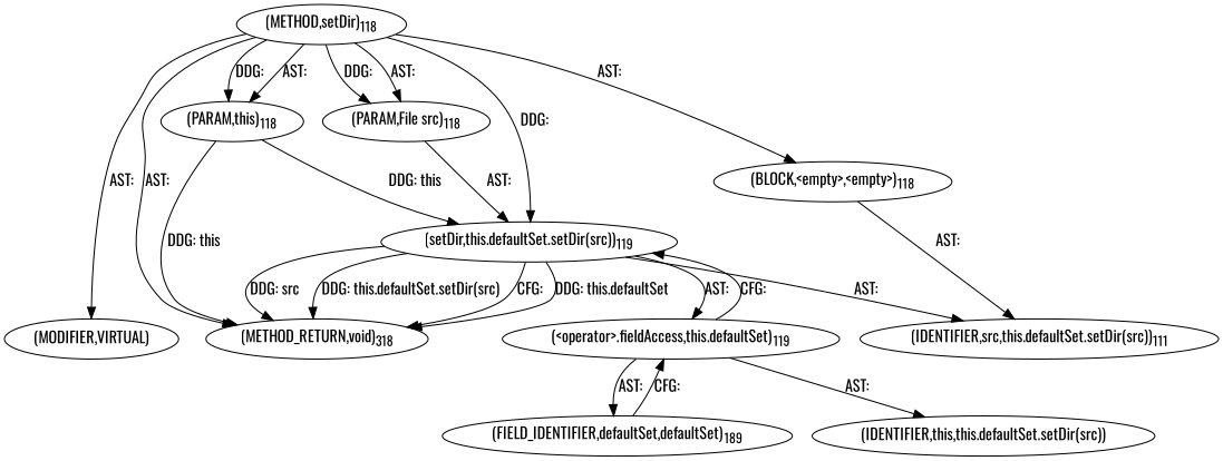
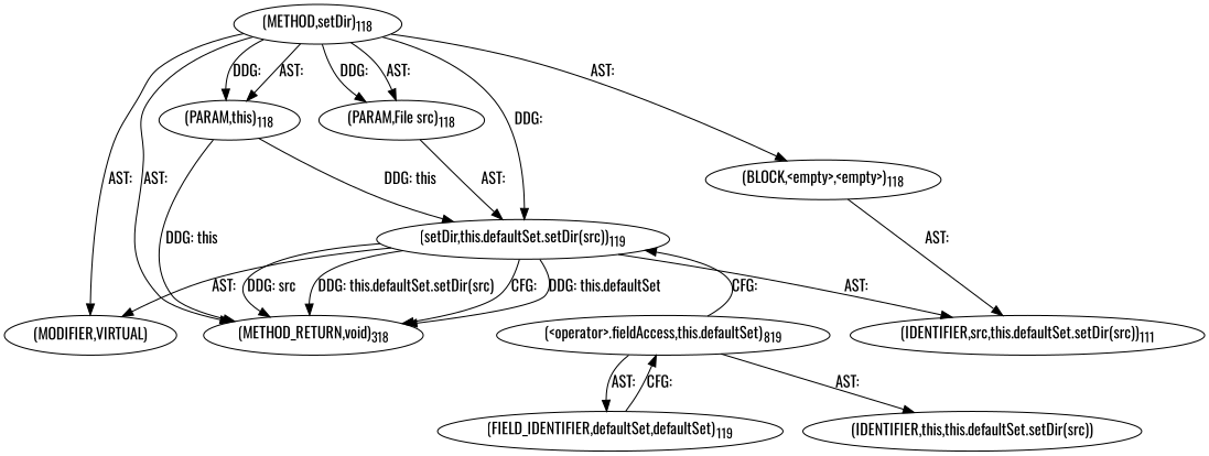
  digraph {
    fontname=Oswald
    node [fontname=Oswald]
    edge [fontname=Oswald]
    n1 [label=<(METHOD,setDir)<SUB>118</SUB>>]
    n2 [label=<(PARAM,this)<SUB>118</SUB>>]
    n3 [label=<(PARAM,File src)<SUB>118</SUB>>]
    n4 [label=<(BLOCK,&lt;empty&gt;,&lt;empty&gt;)<SUB>118</SUB>>]
    n5 [label=<(setDir,this.defaultSet.setDir(src))<SUB>119</SUB>>]
    n6 [label=<(MODIFIER,VIRTUAL)>]
    n7 [label=<(METHOD_RETURN,void)<SUB>318</SUB>>]
    n8 [label=<(IDENTIFIER,src,this.defaultSet.setDir(src))<SUB>111</SUB>>]
-   n9 [label=<(&lt;operator&gt;.fieldAccess,this.defaultSet)<SUB>119</SUB>>]
-   n10 [label=<(FIELD_IDENTIFIER,defaultSet,defaultSet)<SUB>189</SUB>>]
+   n9 [label=<(&lt;operator&gt;.fieldAccess,this.defaultSet)<SUB>819</SUB>>]
+   n10 [label=<(FIELD_IDENTIFIER,defaultSet,defaultSet)<SUB>119</SUB>>]
    n11 [label=<(IDENTIFIER,this,this.defaultSet.setDir(src))>]
    n1 -> n2 [label="AST: "]
    n1 -> n2 [label="DDG: "]
    n1 -> n3 [label="AST: "]
    n1 -> n3 [label="DDG: "]
    n1 -> n4 [label="AST: "]
    n1 -> n5 [label="DDG: "]
    n1 -> n6 [label="AST: "]
    n1 -> n7 [label="AST: "]
    n2 -> n5 [label="DDG: this"]
    n2 -> n7 [label="DDG: this"]
    n3 -> n5 [label="AST: "]
    n4 -> n8 [label="AST: "]
    n5 -> n7 [label="CFG: "]
    n5 -> n7 [label="DDG: this.defaultSet"]
    n5 -> n7 [label="DDG: src"]
    n5 -> n7 [label="DDG: this.defaultSet.setDir(src)"]
    n5 -> n8 [label="AST: "]
-   n5 -> n9 [label="AST: "]
+   n5 -> n6 [label="AST: "]
    n9 -> n5 [label="CFG: "]
    n9 -> n10 [label="AST: "]
    n9 -> n11 [label="AST: "]
    n10 -> n9 [label="CFG: "]
  }
